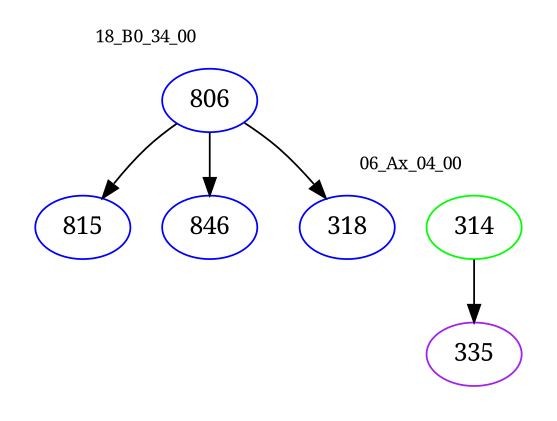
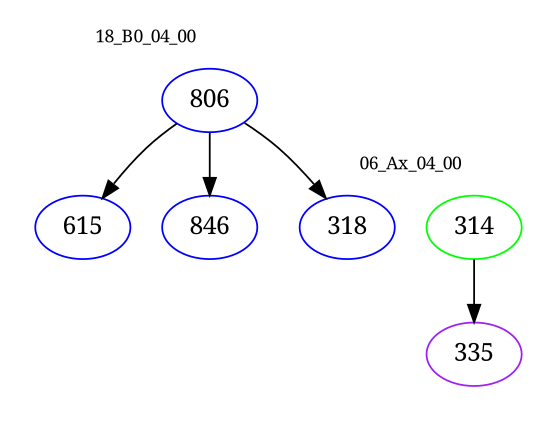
  digraph {
    fontname="Noto Serif"
    node [color=blue fontname="Noto Serif"]
    edge [color=black fontname="Noto Serif"]
    n1 [color=green label=314]
    n2 [label=318]
    n3 [color=purple label=335]
    n4 [label=806]
-   n5 [label=815]
+   n5 [label=615]
    n6 [label=846]
    subgraph cluster_1 {
      color=white
      fontsize=10
      label="06_Ax_04_00"
      n1
      n2
      n3
    }
    subgraph cluster_2 {
      color=white
      fontsize=10
-     label="18_B0_34_00"
+     label="18_B0_04_00"
      n4
      n5
      n6
    }
    n1 -> n3
    n4 -> n2
    n4 -> n5
    n4 -> n6
  }
